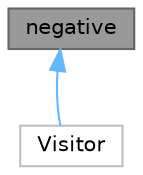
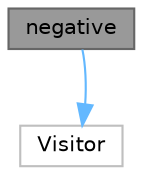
  digraph {
    node [fontname=Helvetica fontsize=10 shape=box style=filled]
    n1 [color=gray40 fillcolor=grey60 fontcolor=black height=0.2 label=negative width=0.4]
    n2 [color=grey75 fillcolor=white height=0.2 label=Visitor width=0.4]
-   n1 -> n2 [color=steelblue1 dir=back fontname=Helvetica fontsize=10 labelfontname=Helvetica labelfontsize=10 style=solid]
+   n2 -> n1 [color=steelblue1 dir=back fontname=Helvetica fontsize=10 labelfontname=Helvetica labelfontsize=10 style=solid]
  }
